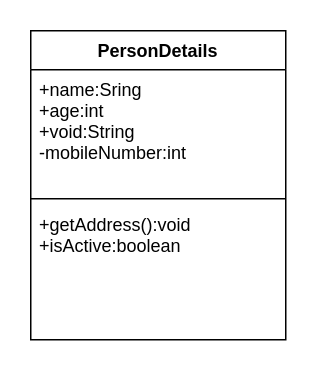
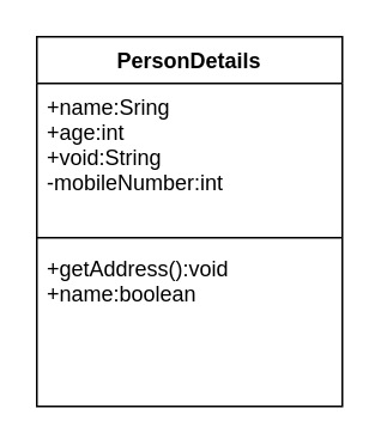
  <mxCell id="0" />
  <mxCell id="1" parent="0" />
  <mxCell id="2" value="PersonDetails" style="swimlane;fontStyle=1;align=center;verticalAlign=top;childLayout=stackLayout;horizontal=1;startSize=26;horizontalStack=0;resizeParent=1;resizeParentMax=0;resizeLast=0;collapsible=1;marginBottom=0;" vertex="1" parent="1"><mxGeometry x="20" y="20" width="170" height="206" as="geometry" /></mxCell>
  <mxCell id="3" value="+name:Sring&#10;+age:int&#10;+void:String&#10;-mobileNumber:int" style="text;strokeColor=none;fillColor=none;align=left;verticalAlign=top;spacingLeft=4;spacingRight=4;overflow=hidden;rotatable=0;points=[[0,0.5],[1,0.5]];portConstraint=eastwest;" vertex="1" parent="2"><mxGeometry y="26" width="170" height="82" as="geometry" /></mxCell>
  <mxCell id="4" value="" style="line;strokeWidth=1;fillColor=none;align=left;verticalAlign=middle;spacingTop=-1;spacingLeft=3;spacingRight=3;rotatable=0;labelPosition=right;points=[];portConstraint=eastwest;" vertex="1" parent="2"><mxGeometry y="108" width="170" height="8" as="geometry" /></mxCell>
- <mxCell id="5" value="+getAddress():void&#10;+isActive:boolean" style="text;strokeColor=none;fillColor=none;align=left;verticalAlign=top;spacingLeft=4;spacingRight=4;overflow=hidden;rotatable=0;points=[[0,0.5],[1,0.5]];portConstraint=eastwest;" vertex="1" parent="2"><mxGeometry y="116" width="170" height="90" as="geometry" /></mxCell>
+ <mxCell id="5" value="+getAddress():void&#10;+name:boolean" style="text;strokeColor=none;fillColor=none;align=left;verticalAlign=top;spacingLeft=4;spacingRight=4;overflow=hidden;rotatable=0;points=[[0,0.5],[1,0.5]];portConstraint=eastwest;" vertex="1" parent="2"><mxGeometry y="116" width="170" height="90" as="geometry" /></mxCell>
